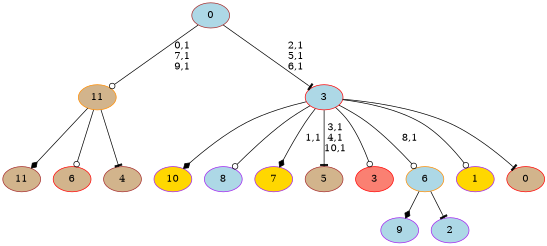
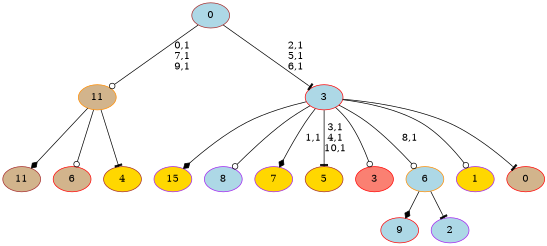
  digraph {
    node [color=purple fillcolor=tan style=filled]
    edge [arrowhead=odot]
    n1 [color=brown label=11]
-   n2 [fillcolor=gold label=10]
-   n3 [fillcolor=lightblue label=9]
+   n2 [fillcolor=gold label=15]
+   n3 [color=red fillcolor=lightblue label=9]
    n4 [fillcolor=lightblue label=8]
    n5 [fillcolor=gold label=7]
    n6 [color=red label=6]
-   n7 [color=brown label=5]
-   n8 [color=brown label=4]
+   n7 [color=brown fillcolor=gold label=5]
+   n8 [color=brown fillcolor=gold label=4]
    11 [color=darkorange]
    n10 [color=red fillcolor=salmon label=3]
    n11 [fillcolor=lightblue label=2]
    6 [color=darkorange fillcolor=lightblue]
    n13 [fillcolor=gold label=1]
    n14 [color=red label=0]
    3 [color=red fillcolor=lightblue]
    0 [color=brown fillcolor=lightblue]
    11 -> n1 [arrowhead=diamond]
    11 -> n6
    11 -> n8 [arrowhead=tee]
    6 -> n3 [arrowhead=diamond]
    6 -> n11 [arrowhead=tee]
    3 -> n2 [arrowhead=diamond]
    3 -> n4
    3 -> n5 [arrowhead=diamond label="1,1"]
    3 -> n7 [arrowhead=tee label="3,1\n4,1\n10,1"]
    3 -> n10
    3 -> 6 [label="8,1"]
    3 -> n13
    3 -> n14 [arrowhead=tee]
    0 -> 11 [label="0,1\n7,1\n9,1"]
    0 -> 3 [arrowhead=tee label="2,1\n5,1\n6,1"]
  }
